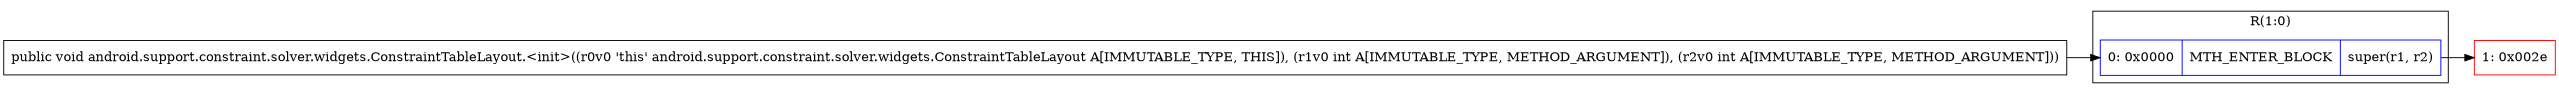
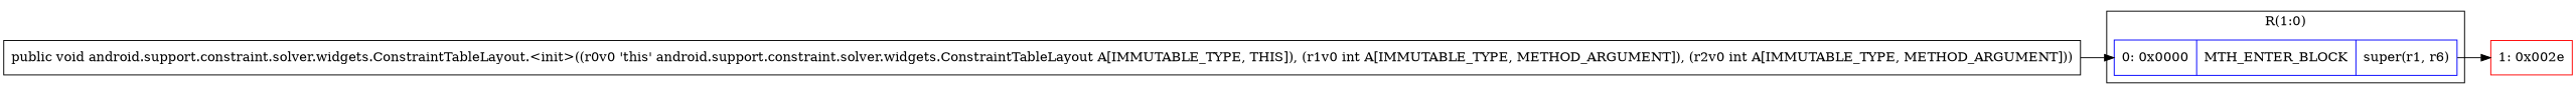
  digraph {
    rankdir=LR
    node [shape=record]
-   n1 [color=blue label="{0\:\ 0x0000|MTH_ENTER_BLOCK\l|super(r1, r2)\l}"]
+   n1 [color=blue label="{0\:\ 0x0000|MTH_ENTER_BLOCK\l|super(r1, r6)\l}"]
    n2 [color=red label="{1\:\ 0x002e}"]
    n3 [label="{public void android.support.constraint.solver.widgets.ConstraintTableLayout.\<init\>((r0v0 'this' android.support.constraint.solver.widgets.ConstraintTableLayout A[IMMUTABLE_TYPE, THIS]), (r1v0 int A[IMMUTABLE_TYPE, METHOD_ARGUMENT]), (r2v0 int A[IMMUTABLE_TYPE, METHOD_ARGUMENT])) }"]
    subgraph cluster_1 {
      label="R(1:0)"
      n1
    }
    n1 -> n2
    n3 -> n1
  }
